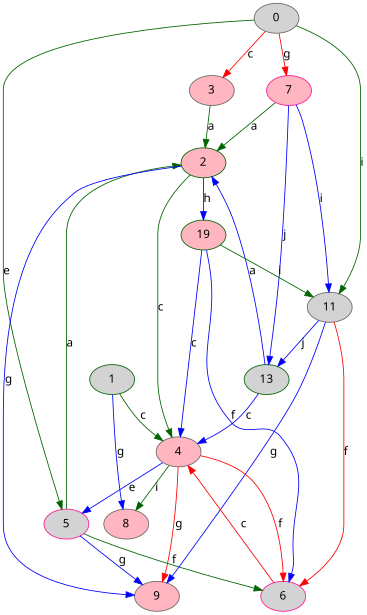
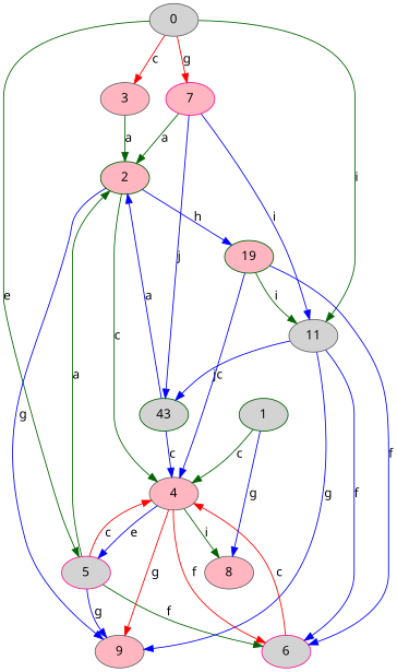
  strict digraph {
    fontname="Noto Sans"
    node [color=gray40 fillcolor=lightpink fontname="Noto Sans" style=filled]
    edge [color=blue fontname="Noto Sans"]
    0 [fillcolor=lightgrey]
    3
    5 [color=deeppink fillcolor=lightgrey]
    7 [color=deeppink]
    11 [fillcolor=lightgrey]
    2 [color=darkgreen]
    4
    9
    6 [color=deeppink fillcolor=lightgrey]
-   13 [color=darkgreen fillcolor=lightgrey]
+   13 [color=darkgreen fillcolor=lightgrey label=43]
    1 [color=darkgreen fillcolor=lightgrey]
    8
    n13 [color=darkgreen label=19]
    0 -> 3 [color=red label=c]
    0 -> 5 [color=darkgreen label=e]
    0 -> 7 [color=red label=g]
    0 -> 11 [color=darkgreen label=i]
    3 -> 2 [color=darkgreen label=a]
    5 -> 2 [color=darkgreen label=a]
+   5 -> 4 [color=red label=c]
    5 -> 9 [label=g]
    5 -> 6 [color=darkgreen label=f]
    7 -> 11 [label=i]
    7 -> 2 [color=darkgreen label=a]
    7 -> 13 [label=j]
    11 -> 9 [label=g]
-   11 -> 6 [color=red label=f]
+   11 -> 6 [label=f]
    11 -> 13 [label=j]
    2 -> 4 [color=darkgreen label=c]
    2 -> 9 [label=g]
    2 -> n13 [label=h]
    4 -> 5 [label=e]
    4 -> 9 [color=red label=g]
    4 -> 6 [color=red label=f]
    4 -> 8 [color=darkgreen label=i]
    6 -> 4 [color=red label=c]
    13 -> 2 [label=a]
    13 -> 4 [label=c]
    1 -> 4 [color=darkgreen label=c]
    1 -> 8 [label=g]
    n13 -> 11 [color=darkgreen label=i]
    n13 -> 4 [label=c]
    n13 -> 6 [label=f]
  }
